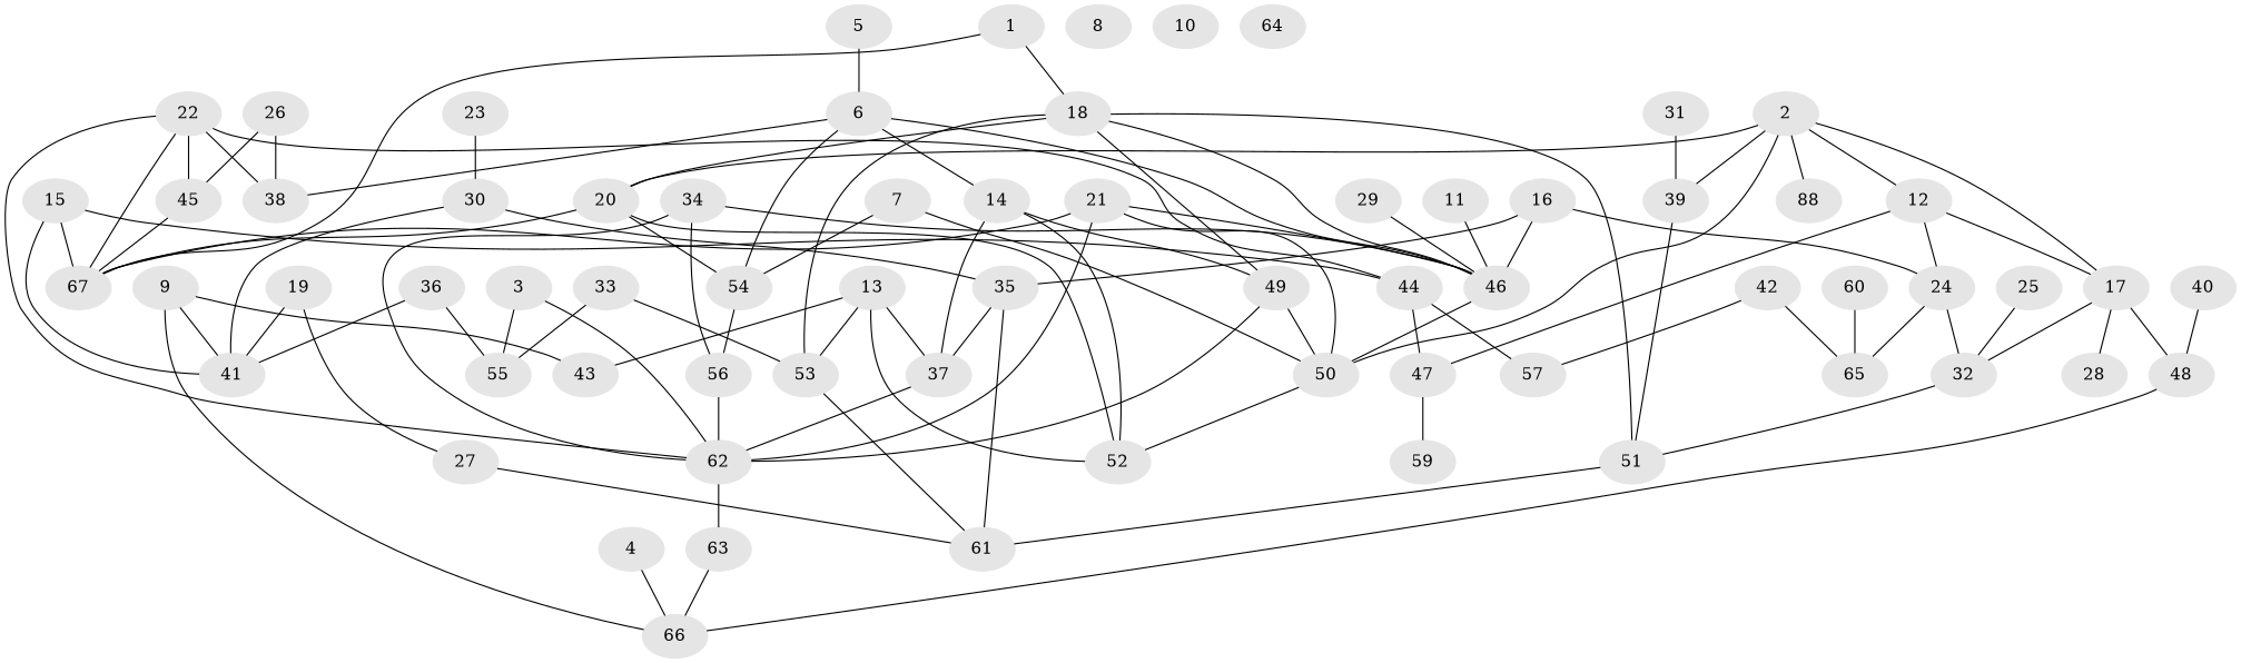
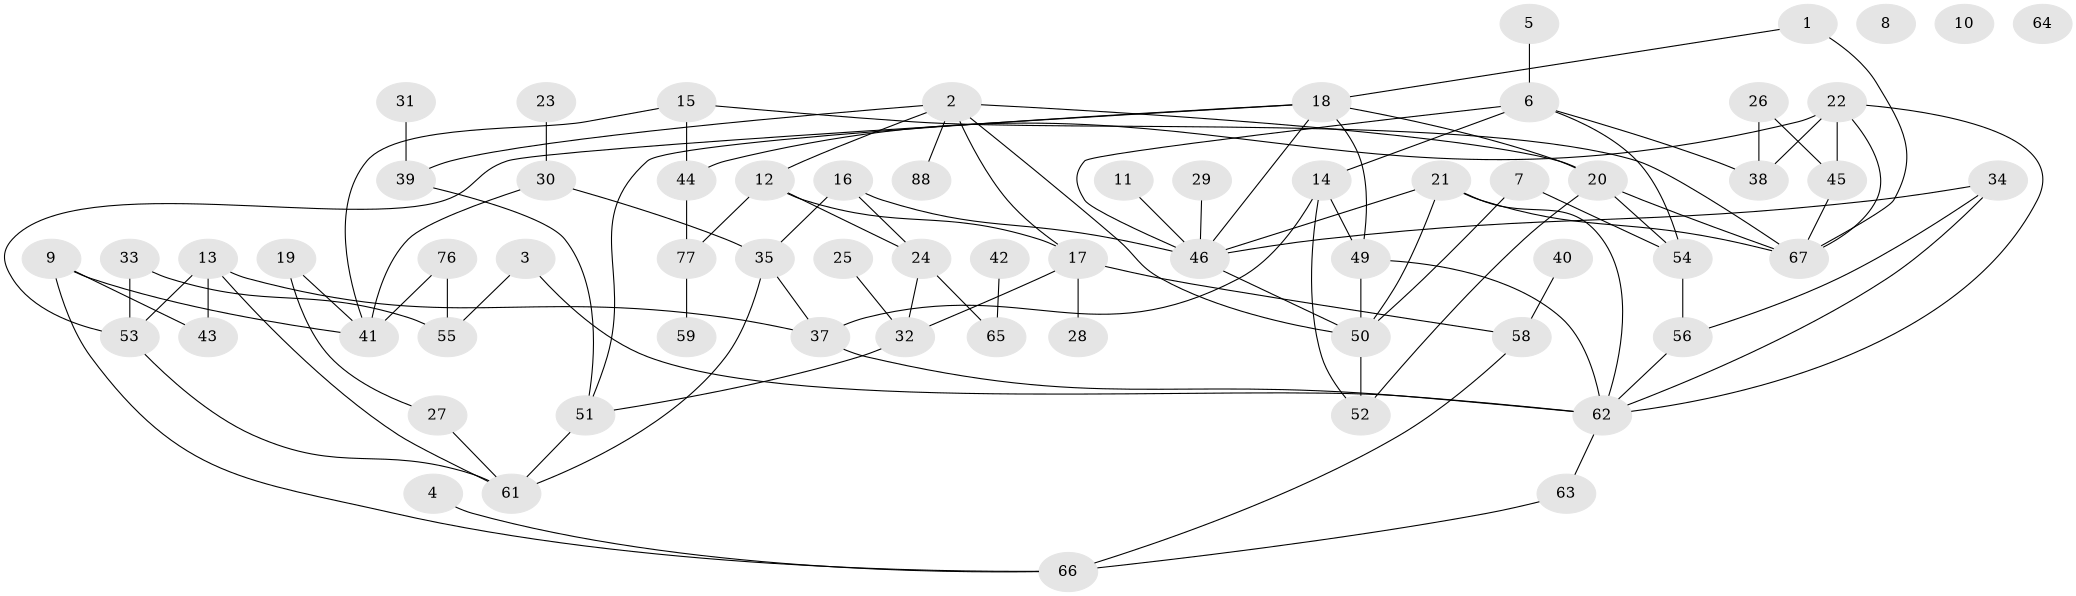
  graph {
    node [color=gray90 style=filled]
    1
    18
    67
    20
    46
    53
    49
    51
    2
    12
    17
    39
    50
    n14 [label=88]
    24
-   47
+   47 [label=77]
    28
    32
-   48
+   48 [label=58]
    54
    52
    3
    55
    62
    63
    4
    66
    5
    6
    14
    38
    37
    56
    7
    8
    9
    41
    43
    10
    11
    65
    59
    13
    61
    15
    44
-   57
    16
    35
    19
    27
    21
    22
    45
    23
    30
    25
    26
    29
    31
    33
    34
-   36
+   36 [label=76]
    40
    42
-   60
    64
    1 -- 18
    1 -- 67
    18 -- 20
    18 -- 46
    18 -- 53
    18 -- 49
    18 -- 51
    20 -- 67
    20 -- 54
    20 -- 52
    46 -- 50
    53 -- 61
    49 -- 50
    49 -- 62
    51 -- 61
    2 -- 20
    2 -- 12
    2 -- 17
    2 -- 39
    2 -- 50
    2 -- n14
    12 -- 17
    12 -- 24
    12 -- 47
    17 -- 28
    17 -- 32
    17 -- 48
    39 -- 51
    50 -- 52
    24 -- 32
    24 -- 65
    47 -- 59
    32 -- 51
    48 -- 66
    54 -- 56
    3 -- 55
    3 -- 62
    62 -- 63
    63 -- 66
    4 -- 66
    5 -- 6
    6 -- 46
    6 -- 54
    6 -- 14
    6 -- 38
    14 -- 49
    14 -- 52
    14 -- 37
    37 -- 62
    56 -- 62
    7 -- 50
    7 -- 54
    9 -- 66
    9 -- 41
    9 -- 43
    11 -- 46
    13 -- 53
    13 -- 37
    13 -- 43
-   13 -- 52
+   13 -- 61
    15 -- 67
    15 -- 41
    15 -- 44
    44 -- 47
-   44 -- 57
    16 -- 46
    16 -- 24
    16 -- 35
    35 -- 37
    35 -- 61
    19 -- 41
    19 -- 27
    27 -- 61
    21 -- 67
    21 -- 46
    21 -- 50
    21 -- 62
    22 -- 67
    22 -- 62
    22 -- 38
    22 -- 44
    22 -- 45
    45 -- 67
    23 -- 30
    30 -- 41
    30 -- 35
    25 -- 32
    26 -- 38
    26 -- 45
    29 -- 46
    31 -- 39
    33 -- 53
    33 -- 55
    34 -- 46
    34 -- 62
    34 -- 56
    36 -- 55
    36 -- 41
    40 -- 48
    42 -- 65
-   42 -- 57
-   60 -- 65
  }
